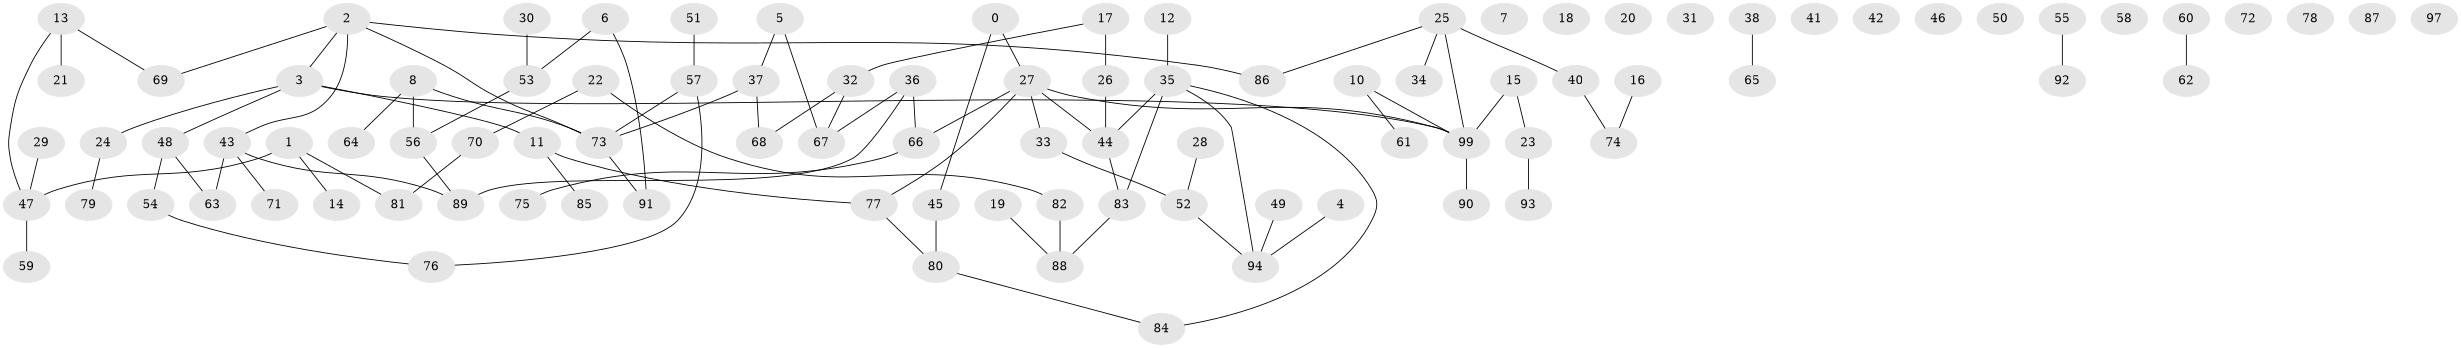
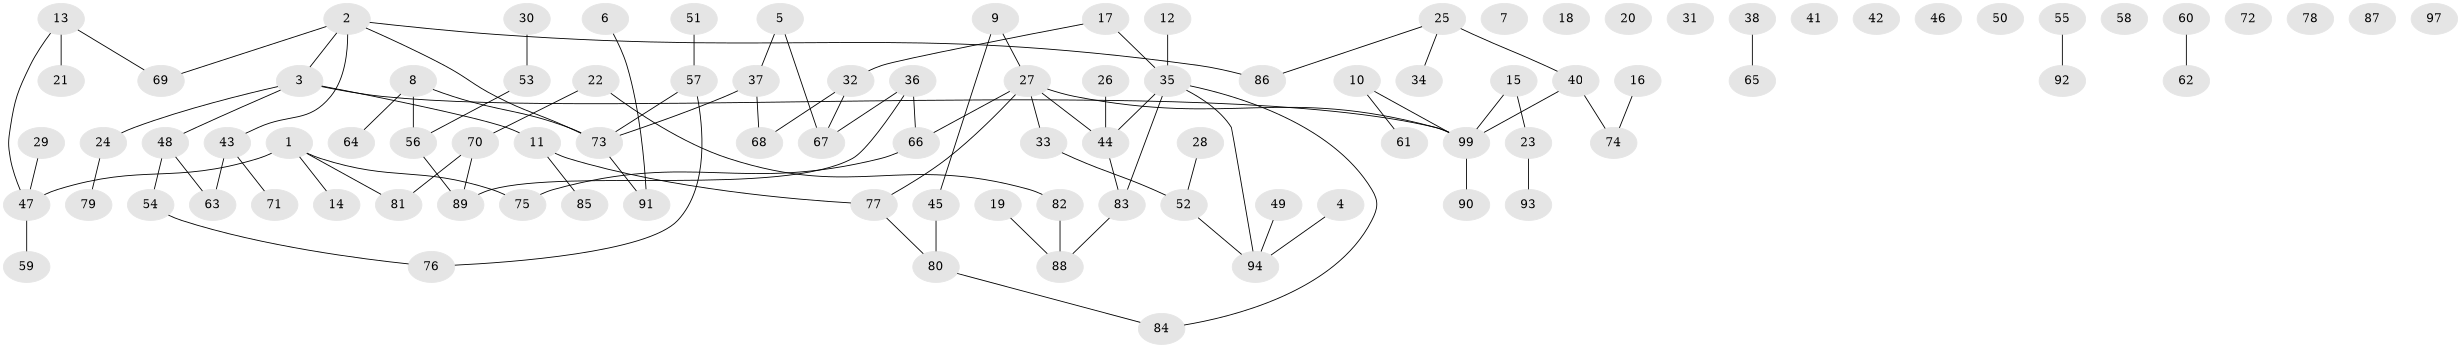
  graph {
    node [color=gray90 style=filled]
    1
    14
    47
    75
    81
    8
    73
    56
    64
    59
    2
    3
    69
    86
    43
    11
    24
    n18 [label=99]
    48
    91
    77
    85
    79
    90
    89
    63
    71
    54
    4
    94
    5
    37
    67
    68
    6
    53
    7
-   9 [label=0]
+   9
    27
    45
    44
    33
    66
    80
    10
    61
    12
    35
    83
    84
    13
    21
    15
    23
    93
    16
    74
    17
    32
    18
    19
    88
    20
    22
    70
    82
    25
    34
    40
    26
    52
    28
    29
    30
    31
    36
    38
    65
    41
    42
    46
    76
    49
    50
    51
    57
    55
    92
    58
    60
    62
    72
    78
    87
    n95 [label=97]
    1 -- 14
    1 -- 47
+   1 -- 75
    1 -- 81
    47 -- 59
    8 -- 73
    8 -- 56
    8 -- 64
    73 -- 91
    56 -- 89
    2 -- 73
    2 -- 3
    2 -- 69
    2 -- 86
    2 -- 43
    3 -- 11
    3 -- 24
    3 -- n18
    3 -- 48
-   43 -- 89
+   70 -- 89
    43 -- 63
    43 -- 71
    11 -- 77
    11 -- 85
    24 -- 79
    n18 -- 90
    48 -- 63
    48 -- 54
    77 -- 80
    54 -- 76
    4 -- 94
    5 -- 37
    5 -- 67
    37 -- 73
    37 -- 68
    6 -- 91
-   6 -- 53
    53 -- 56
    9 -- 27
    9 -- 45
    27 -- n18
    27 -- 77
    27 -- 44
    27 -- 33
    27 -- 66
    45 -- 80
    44 -- 83
    33 -- 52
    66 -- 75
    80 -- 84
    10 -- n18
    10 -- 61
    12 -- 35
    35 -- 94
    35 -- 44
    35 -- 83
    35 -- 84
    83 -- 88
    13 -- 47
    13 -- 69
    13 -- 21
    15 -- n18
    15 -- 23
    23 -- 93
    16 -- 74
-   17 -- 26
+   17 -- 35
    17 -- 32
    32 -- 67
    32 -- 68
    19 -- 88
    22 -- 70
    22 -- 82
    70 -- 81
    82 -- 88
    25 -- 86
-   25 -- n18
+   40 -- n18
    25 -- 34
    25 -- 40
    40 -- 74
    26 -- 44
    52 -- 94
    28 -- 52
    29 -- 47
    30 -- 53
    36 -- 89
    36 -- 67
    36 -- 66
    38 -- 65
    49 -- 94
    51 -- 57
    57 -- 73
    57 -- 76
    55 -- 92
    60 -- 62
  }
